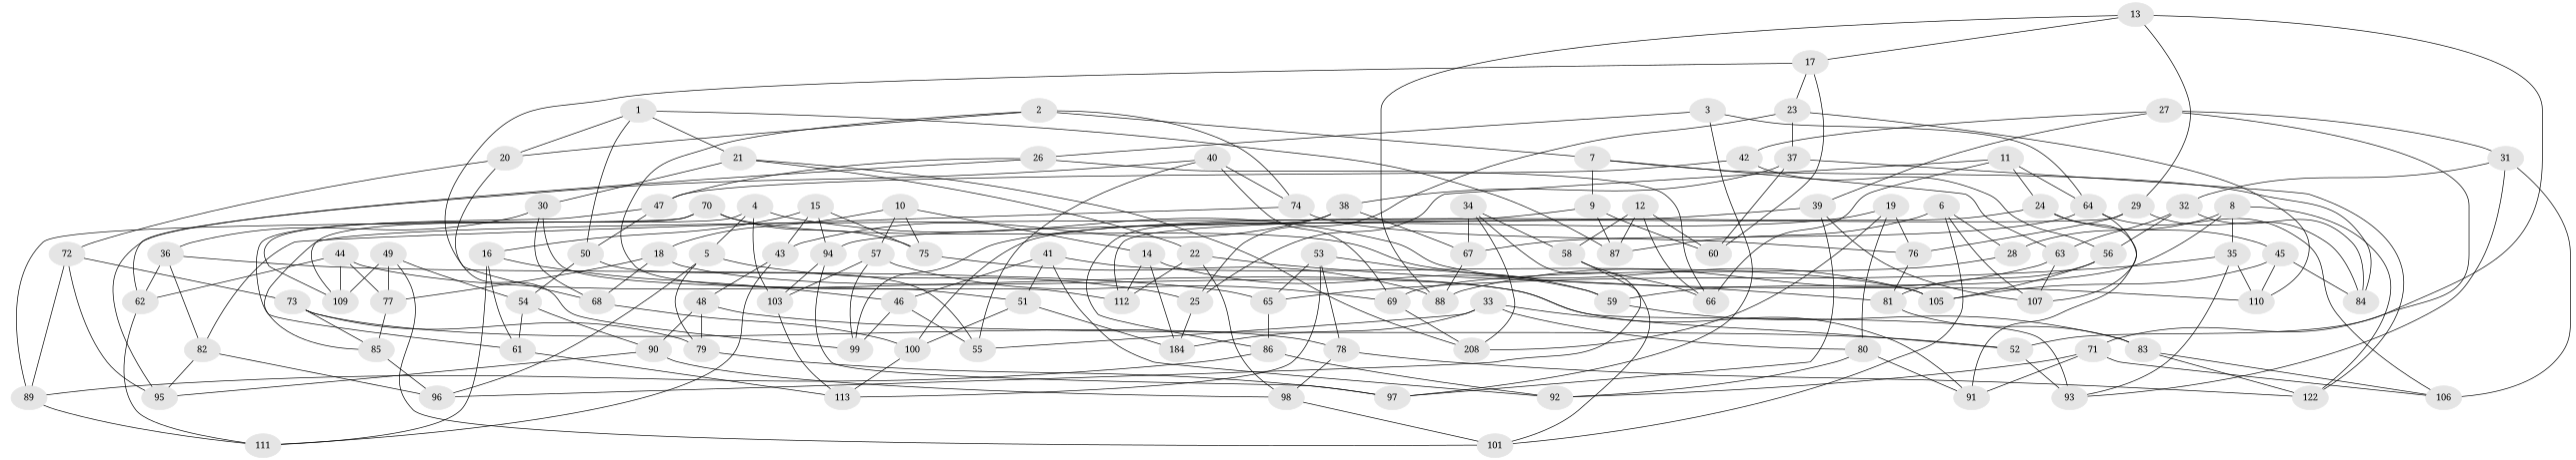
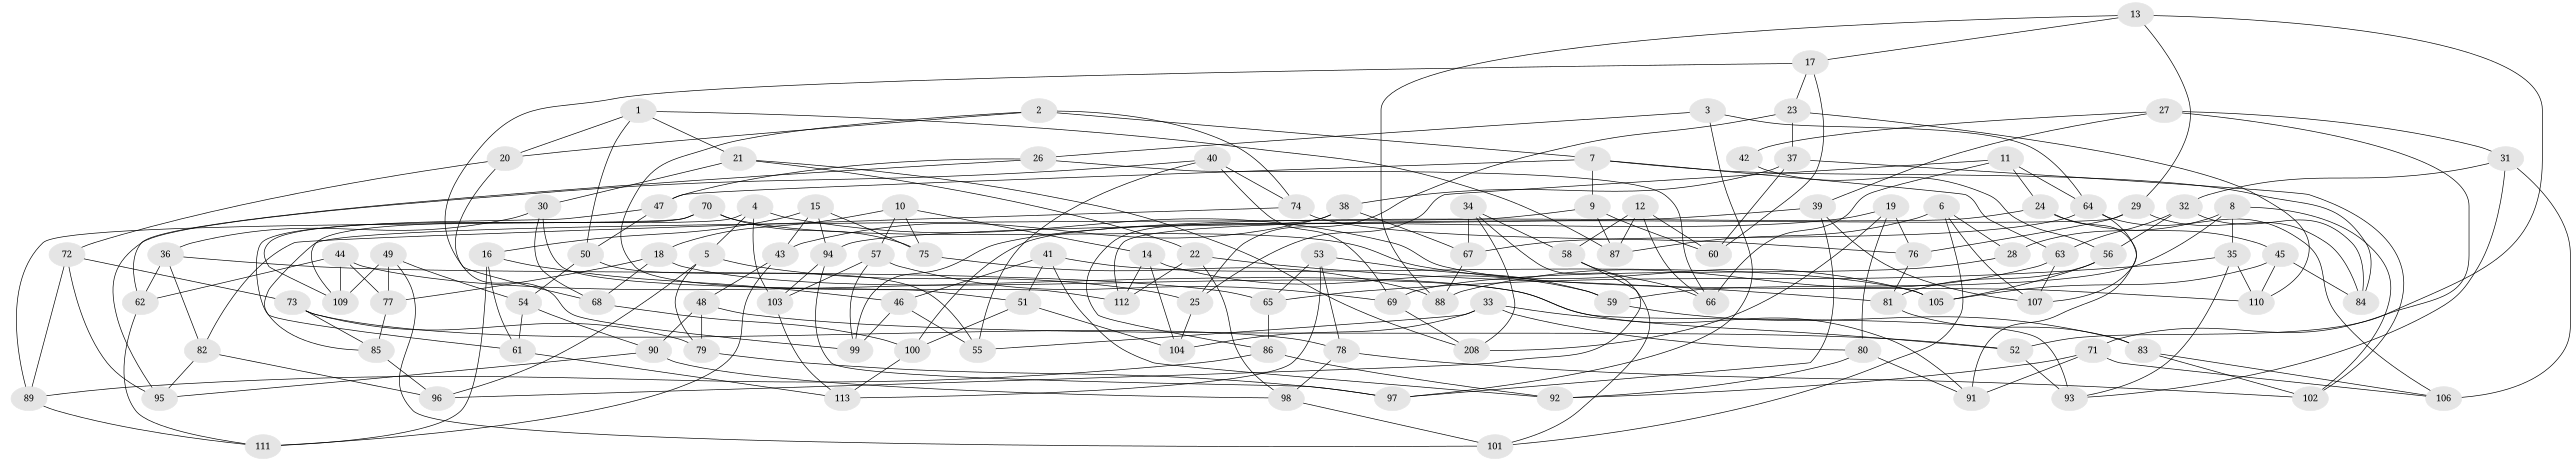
  graph {
    fontname="Noto Serif"
    node [color=gray90 fontname="Noto Serif" style=filled]
    edge [fontname="Noto Serif"]
    1
    20
    21
    50
    87
    99
    72
    n8 [label=208]
    22
    30
    55
    54
    2
    7
    74
    112
    9
    63
    84
    76
    82
    3
    26
    64
    97
    66
    47
    62
    106
    107
    67
    4
    5
    103
    109
    110
    25
    79
    96
    113
-   104 [label=184]
+   104
    6
    28
    101
    69
    60
    85
    88
    8
    35
    59
-   102 [label=122]
+   102
    93
    65
    83
    10
    14
    18
    57
    75
    68
    77
    91
    11
    24
    45
    100
    12
    58
    13
    17
    29
    52
    23
    15
    16
    43
    94
    46
    61
    111
    48
    37
    19
    80
    81
    92
    95
    89
    73
    98
    36
    51
    38
    105
    27
    31
    39
    42
    71
    32
    56
    33
    34
    86
    40
    41
    90
    44
    49
    53
    78
    70
    1 -- 20
    1 -- 21
    1 -- 50
    1 -- 87
    20 -- 99
    20 -- 72
    21 -- n8
    21 -- 22
    21 -- 30
    50 -- 55
    50 -- 54
    72 -- 95
    72 -- 89
    72 -- 73
    22 -- 112
    22 -- 81
    22 -- 98
    30 -- 68
    30 -- 36
    30 -- 51
    54 -- 61
    54 -- 90
    2 -- 20
    2 -- 7
    2 -- 74
    2 -- 112
    7 -- 9
    7 -- 63
    7 -- 84
    74 -- 76
    74 -- 82
    9 -- 87
    9 -- 60
    9 -- 85
    63 -- 107
    63 -- 88
    76 -- 81
    82 -- 96
    82 -- 95
    3 -- 26
    3 -- 64
    3 -- 97
    26 -- 66
    26 -- 47
    26 -- 62
    64 -- 106
    64 -- 107
    64 -- 67
    47 -- 50
    47 -- 61
    62 -- 111
    67 -- 88
    4 -- 5
    4 -- 103
    4 -- 109
    4 -- 110
    5 -- 25
    5 -- 79
    5 -- 96
    103 -- 113
    25 -- 104
    79 -- 97
    6 -- 87
    6 -- 107
    6 -- 28
    6 -- 101
    28 -- 69
    69 -- n8
    85 -- 96
    8 -- 28
    8 -- 35
    8 -- 59
    8 -- 102
    35 -- 110
    35 -- 93
    35 -- 65
    59 -- 83
    65 -- 86
    83 -- 106
    83 -- 102
    10 -- 14
    10 -- 18
    10 -- 57
    10 -- 75
    14 -- 112
    14 -- 104
    14 -- 59
    18 -- 68
    18 -- 77
    18 -- 91
    57 -- 99
    57 -- 103
    57 -- 69
    75 -- 88
    68 -- 100
    77 -- 85
    11 -- 64
    11 -- 66
    11 -- 25
    11 -- 24
    24 -- 91
    24 -- 45
    24 -- 100
    45 -- 84
    45 -- 110
    45 -- 105
    100 -- 113
    12 -- 87
    12 -- 66
    12 -- 60
    12 -- 58
    58 -- 66
    58 -- 96
    13 -- 88
    13 -- 17
    13 -- 29
    13 -- 52
    17 -- 60
    17 -- 68
    17 -- 23
    29 -- 112
    29 -- 84
    29 -- 76
    52 -- 93
    23 -- 110
    23 -- 25
    23 -- 37
    15 -- 75
    15 -- 16
    15 -- 43
    15 -- 94
    16 -- 46
    16 -- 61
    16 -- 111
    43 -- 111
    43 -- 48
    94 -- 97
    94 -- 103
    46 -- 99
    46 -- 55
    61 -- 113
    48 -- 79
    48 -- 52
    48 -- 90
    37 -- 60
    37 -- 102
    37 -- 38
    19 -- 99
    19 -- n8
    19 -- 76
    19 -- 80
    80 -- 91
    80 -- 92
    81 -- 83
    89 -- 111
    73 -- 79
    73 -- 85
    73 -- 78
    98 -- 101
    36 -- 82
    36 -- 62
    36 -- 65
    51 -- 104
    51 -- 100
    38 -- 67
    38 -- 43
    38 -- 86
    27 -- 31
    27 -- 39
    27 -- 42
    27 -- 71
    31 -- 106
    31 -- 93
    31 -- 32
    39 -- 97
    39 -- 107
    39 -- 94
-   42 -- 47
+   7 -- 47
    42 -- 56
    71 -- 106
    71 -- 91
    71 -- 92
    32 -- 63
    32 -- 84
    32 -- 56
    56 -- 81
    56 -- 105
    33 -- 55
    33 -- 104
    33 -- 52
    33 -- 80
    34 -- n8
    34 -- 67
    34 -- 101
    34 -- 58
    86 -- 92
    86 -- 89
    40 -- 55
    40 -- 74
    40 -- 69
    40 -- 95
    41 -- 46
    41 -- 92
    41 -- 51
    41 -- 105
    90 -- 95
    90 -- 98
    44 -- 62
    44 -- 109
    44 -- 93
    44 -- 77
    49 -- 54
    49 -- 109
    49 -- 101
    49 -- 77
    53 -- 113
    53 -- 59
    53 -- 65
    53 -- 78
    78 -- 102
    78 -- 98
    70 -- 109
    70 -- 75
    70 -- 89
    70 -- 105
  }
